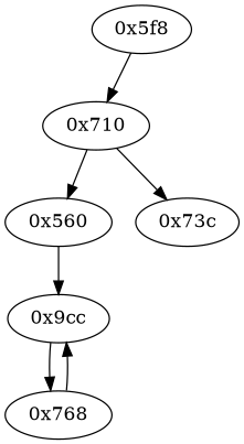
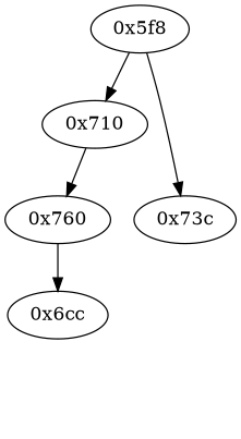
  strict digraph {
    "edge"="{}"
    file="/Users/mark/Documents//论文//第二篇论文//2018-08-24交论文后的备份/2019/CFG/small-programs/1b-4-2-0-0-dc-2-2-0/1528_recovered.dot"
    "graph"="{u'file': u'/Users/mark/Documents//\u8bba\u6587//\u7b2c\u4e8c\u7bc7\u8bba\u6587//2018-08-24\u4ea4\u8bba\u6587\u540e\u7684\u5907\u4efd/2019/CFG/small-programs/1b-4-2-0-0-dc-2-2-0/1528_recovered.dot'}"
    "node"="{u'opcode': u''}"
    node [opcode="[u'str', u'str', u'ldr', u'ldr', u'ldr', u'cmp', u'mov', u'b']"]
-   "0x760" [opcode="[u'ldr', u'b']" label="0x560"]
-   "0x6cc" [label="0x9cc"]
-   "0x768" [opcode="[u'ldr', u'ldr', u'add', u'str', u'ldr', u'b']"]
+   "0x760" [opcode="[u'ldr', u'b']"]
+   "0x6cc"
    n4 [label="0x710"]
    "0x73c" [opcode="[u'ldr', u'ldr', u'bl', u'ldr', u'b']"]
    "0x5f8" [opcode="[u'push', u'add', u'sub', u'ldr', u'mov', u'ldr', u'ldr', u'ldr', u'add', u'str', u'b']"]
    "0x760" -> "0x6cc"
-   "0x6cc" -> "0x768"
-   "0x768" -> "0x6cc"
    n4 -> "0x760"
-   n4 -> "0x73c"
+   "0x5f8" -> "0x73c"
    "0x5f8" -> n4
  }
